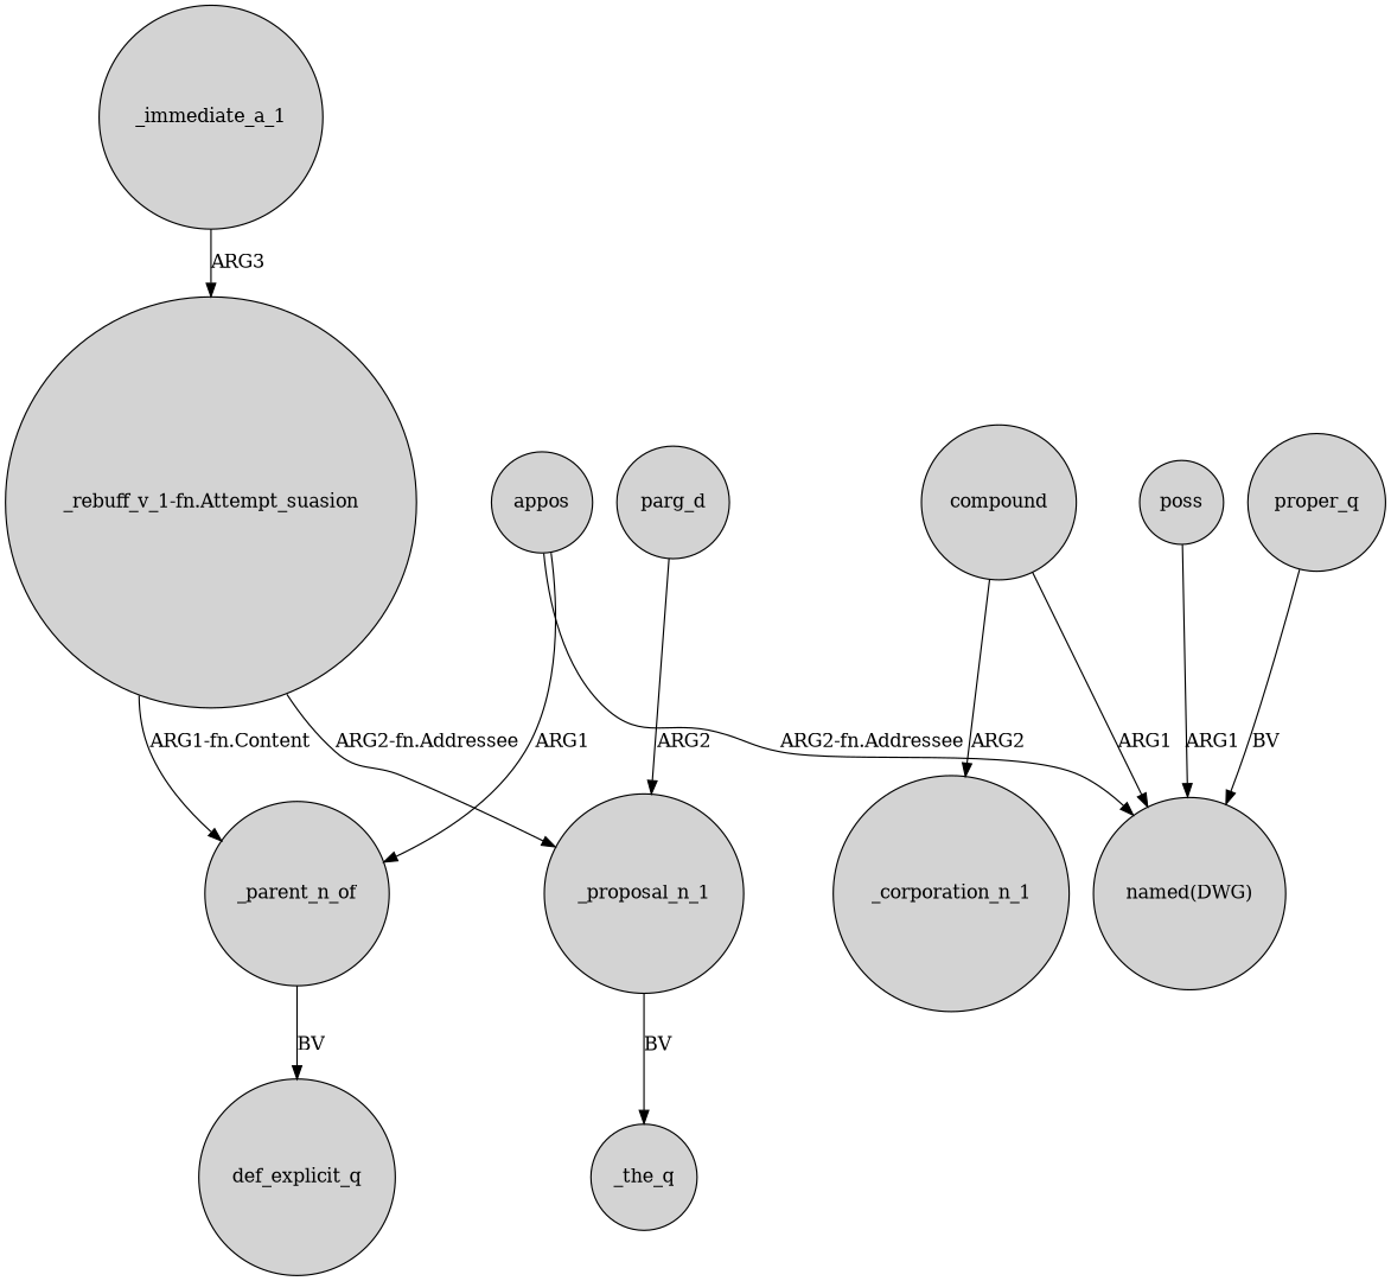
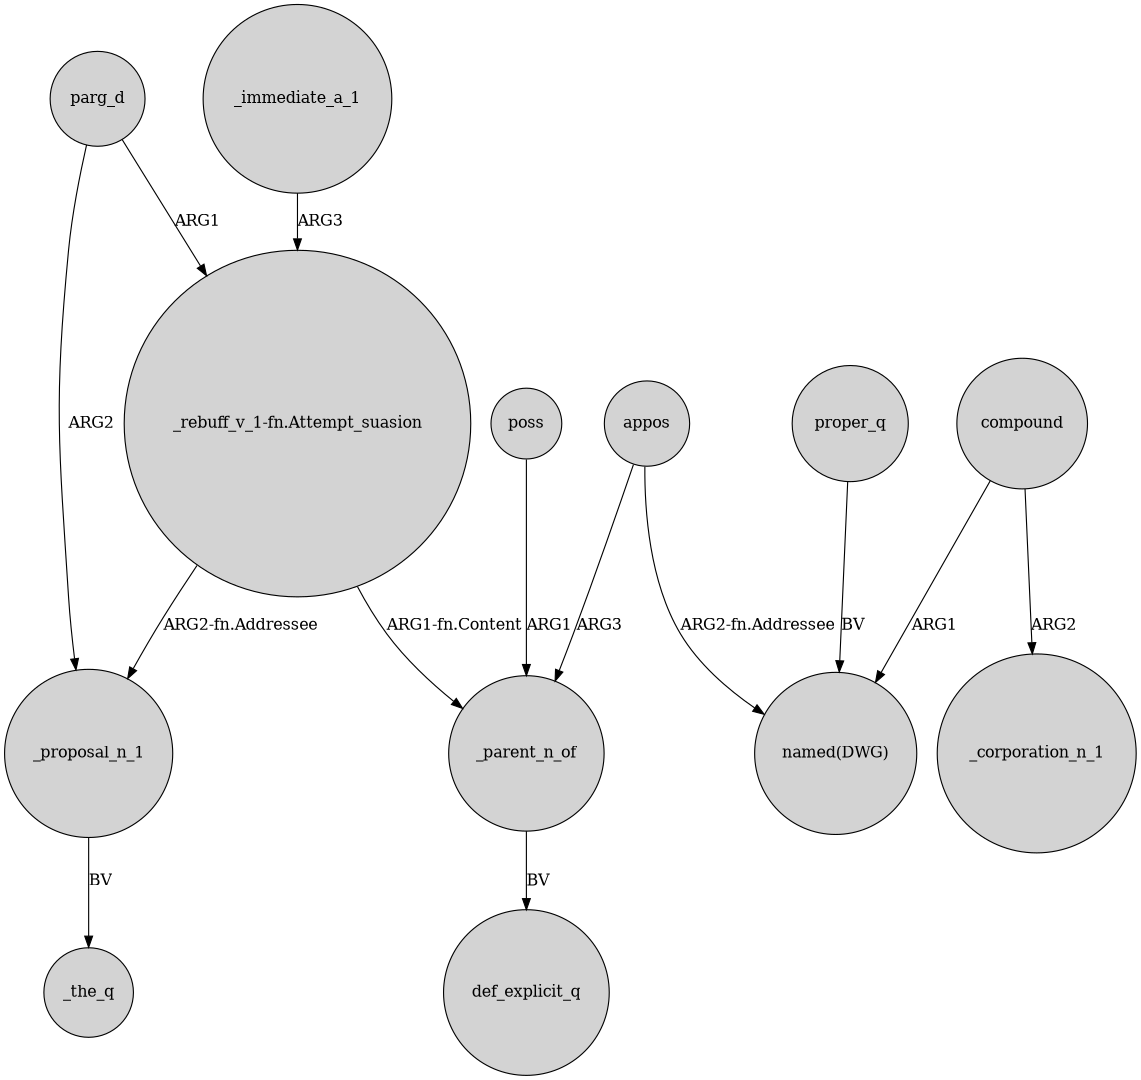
  digraph {
    node [shape=circle style=filled]
    appos
    _parent_n_of
    "named(DWG)"
    def_explicit_q
    compound
    _corporation_n_1
    "_rebuff_v_1-fn.Attempt_suasion"
    _proposal_n_1
    _the_q
    _immediate_a_1
    poss
    proper_q
    parg_d
-   appos -> _parent_n_of [label=ARG1]
+   appos -> _parent_n_of [label=ARG3]
    appos -> "named(DWG)" [label="ARG2-fn.Addressee"]
    _parent_n_of -> def_explicit_q [label=BV]
    compound -> "named(DWG)" [label=ARG1]
    compound -> _corporation_n_1 [label=ARG2]
    "_rebuff_v_1-fn.Attempt_suasion" -> _parent_n_of [label="ARG1-fn.Content"]
    "_rebuff_v_1-fn.Attempt_suasion" -> _proposal_n_1 [label="ARG2-fn.Addressee"]
    _proposal_n_1 -> _the_q [label=BV]
    _immediate_a_1 -> "_rebuff_v_1-fn.Attempt_suasion" [label=ARG3]
-   poss -> "named(DWG)" [label=ARG1]
+   poss -> _parent_n_of [label=ARG1]
    proper_q -> "named(DWG)" [label=BV]
+   parg_d -> "_rebuff_v_1-fn.Attempt_suasion" [label=ARG1]
    parg_d -> _proposal_n_1 [label=ARG2]
  }
